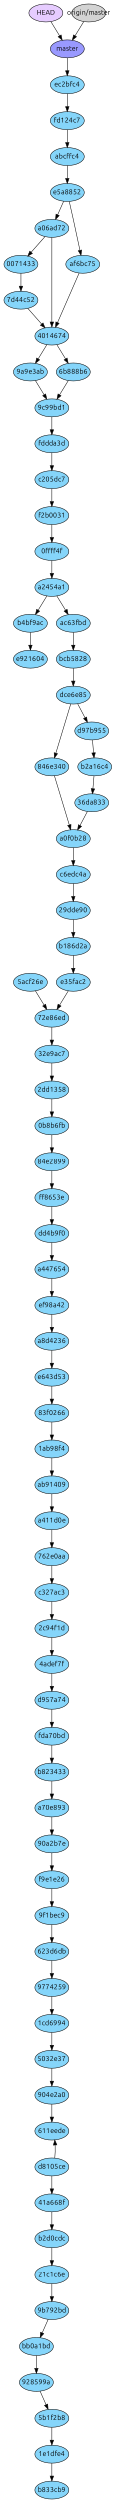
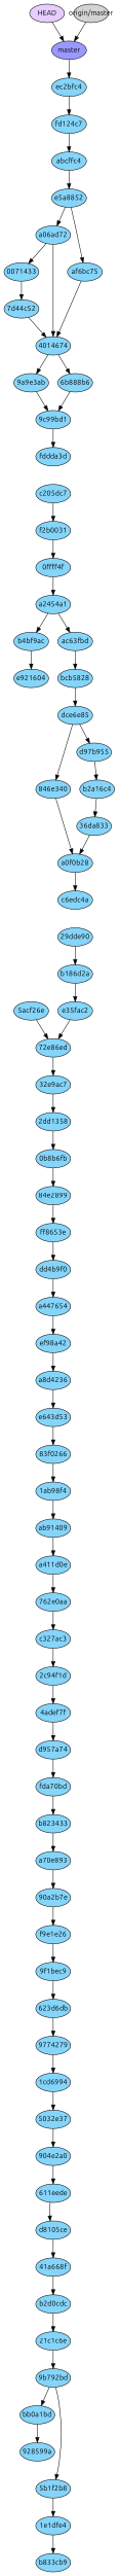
  digraph {
    fontname=Ubuntu
    node [fillcolor="#85d5fa" fixedsize=true fontname=Ubuntu style=filled]
    edge [fontname=Ubuntu]
    n1 [label=0071433 width=0.95]
    n2 [label="7d44c52" width=0.95]
    n3 [label=4014674 width=0.95]
    n4 [label="9a9e3ab" width=0.95]
    n5 [label="6b888b6" width=0.95]
    n6 [label="0b8b6fb" width=0.95]
    n7 [label="84e2899" width=0.95]
    n8 [label=ff8653e width=0.95]
    n9 [label=dd4b9f0 width=0.95]
    n10 [label="0ffff4f" width=0.95]
    n11 [label=a2454a1 width=0.95]
    n12 [label=b4bf9ac width=0.95]
    n13 [label=ac63fbd width=0.95]
    n14 [label=e921604 width=0.95]
    n15 [label="1ab98f4" width=0.95]
    n16 [label=ab91409 width=0.95]
    n17 [label=a411d0e width=0.95]
    n18 [label="762e0aa" width=0.95]
    n19 [label="1cd6994" width=0.95]
    n20 [label="5032e37" width=0.95]
    n21 [label="904e2a0" width=0.95]
    n22 [label="611eede" width=0.95]
    n23 [label="1e1dfe4" width=0.95]
    n24 [label=b833cb9 width=0.95]
    n25 [label="21c1c6e" width=0.95]
    n26 [label="9b792bd" width=0.95]
    n27 [label=bb0a1bd width=0.95]
    n28 [label="928599a" width=0.95]
    n29 [label="29dde90" width=0.95]
    n30 [label=b186d2a width=0.95]
    n31 [label="5acf26e" width=0.95]
    n32 [label="72e86ed" width=0.95]
    n33 [label=e35fac2 width=0.95]
    n34 [label="32e9ac7" width=0.95]
    n35 [label="2c94f1d" width=0.95]
    n36 [label="4adef7f" width=0.95]
    n37 [label=d957a74 width=0.95]
    n38 [label=fda70bd width=0.95]
    n39 [label="2dd1358" width=0.95]
    n40 [label="36da833" width=0.95]
    n41 [label=a0f0b28 width=0.95]
    n42 [label=c6edc4a width=0.95]
    n43 [label="9c99bd1" width=0.95]
    n44 [label=fddda3d width=0.95]
    n45 [label="41a668f" width=0.95]
    n46 [label=b2d0cdc width=0.95]
    n47 [label=b823433 width=0.95]
    n48 [label=d8105ce width=0.95]
    n49 [label="5b1f2b8" width=0.95]
    n50 [label="623d6db" width=0.95]
-   n51 [label=9774259 width=0.95]
+   n51 [label=9774279 width=0.95]
    n52 [label=c205dc7 width=0.95]
    n53 [label=c327ac3 width=0.95]
    n54 [label="83f0266" width=0.95]
    n55 [label="846e340" width=0.95]
    n56 [label=a447654 width=0.95]
    n57 [label="90a2b7e" width=0.95]
    n58 [label=f9e1e26 width=0.95]
    n59 [label="9f1bec9" width=0.95]
    n60 [label=f2b0031 width=0.95]
    n61 [label=a06ad72 width=0.95]
    n62 [label=ef98a42 width=0.95]
    n63 [label=a8d4236 width=0.95]
    n64 [label=e643d53 width=0.95]
    n65 [label=a70e893 width=0.95]
    n66 [label=abcffc4 width=0.95]
    n67 [label=e5a8852 width=0.95]
    n68 [label=af6bc75 width=0.95]
    n69 [label=bcb5828 width=0.95]
    n70 [label=dce6e85 width=0.95]
    n71 [label=d97b955 width=0.95]
    n72 [label=b2a16c4 width=0.95]
    n73 [label=ec2bfc4 width=0.95]
    n74 [label=fd124c7 width=0.95]
    n75 [fillcolor="#9999ff" label=master width=0.95]
    n76 [fillcolor="#e6ccff" label=HEAD width=0.95]
    "origin/master" [width=0.95 fillcolor=""]
    n1 -> n2
    n2 -> n3
    n3 -> n4
    n3 -> n5
    n4 -> n43
    n5 -> n43
    n6 -> n7
    n7 -> n8
    n8 -> n9
    n9 -> n56
    n10 -> n11
    n11 -> n12
    n11 -> n13
    n12 -> n14
    n13 -> n69
    n15 -> n16
    n16 -> n17
    n17 -> n18
    n18 -> n53
    n19 -> n20
    n20 -> n21
    n21 -> n22
-   n48 -> n22
+   n22 -> n48
    n23 -> n24
    n25 -> n26
    n26 -> n27
    n27 -> n28
-   n28 -> n49
+   n26 -> n49
    n29 -> n30
    n30 -> n33
    n31 -> n32
    n32 -> n34
    n33 -> n32
    n34 -> n39
    n35 -> n36
    n36 -> n37
    n37 -> n38
    n38 -> n47
    n39 -> n6
    n40 -> n41
    n41 -> n42
-   n42 -> n29
    n43 -> n44
-   n44 -> n52
    n45 -> n46
    n46 -> n25
    n47 -> n65
    n48 -> n45
    n49 -> n23
    n50 -> n51
    n51 -> n19
    n52 -> n60
    n53 -> n35
    n54 -> n15
    n55 -> n41
    n56 -> n62
    n57 -> n58
    n58 -> n59
    n59 -> n50
    n60 -> n10
    n61 -> n1
    n61 -> n3
    n62 -> n63
    n63 -> n64
    n64 -> n54
    n65 -> n57
    n66 -> n67
    n67 -> n61
    n67 -> n68
    n68 -> n3
    n69 -> n70
    n70 -> n55
    n70 -> n71
    n71 -> n72
    n72 -> n40
    n73 -> n74
    n74 -> n66
    n75 -> n73
    n76 -> n75
    "origin/master" -> n75
  }
